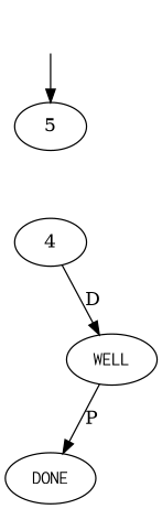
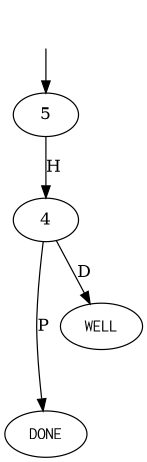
  digraph {
    top [style=invis]
    n2 [label=5]
    4
    n4 [label=<<table align="center" border="0" cellspacing="0"><tr><td colspan="2"><font face="Courier">DONE</font></td></tr></table>> shape=oval]
    n5 [label=<<table align="center" border="0" cellspacing="0"><tr><td colspan="2"><font face="Courier">WELL</font></td></tr></table>> shape=oval]
    top -> n2
-   n5 -> n4 [label=P]
+   n2 -> 4 [label=H]
+   4 -> n4 [label=P]
    4 -> n5 [label=D]
  }
